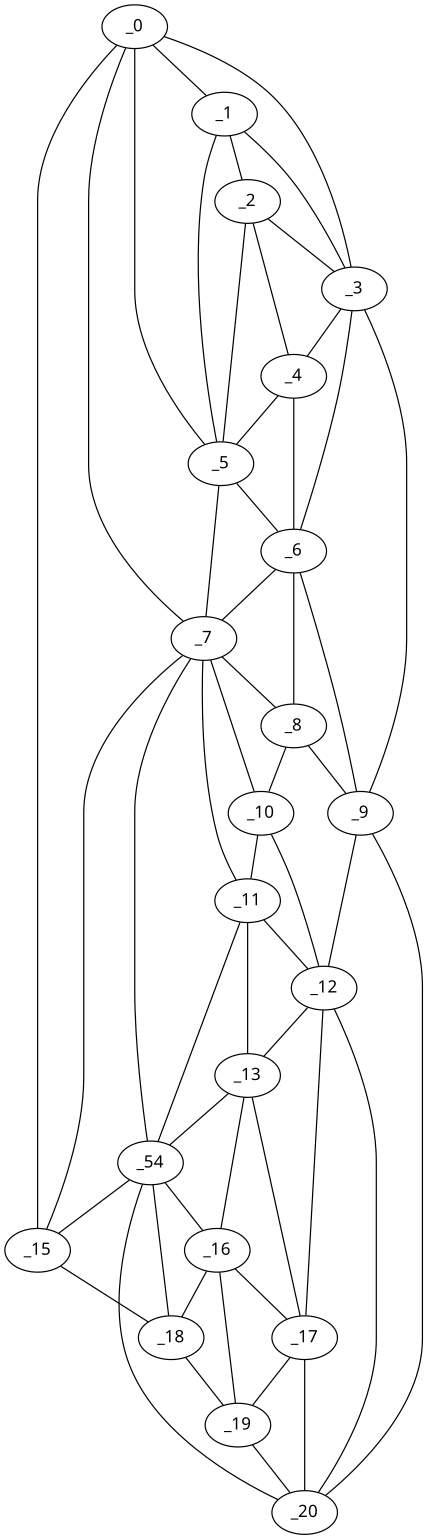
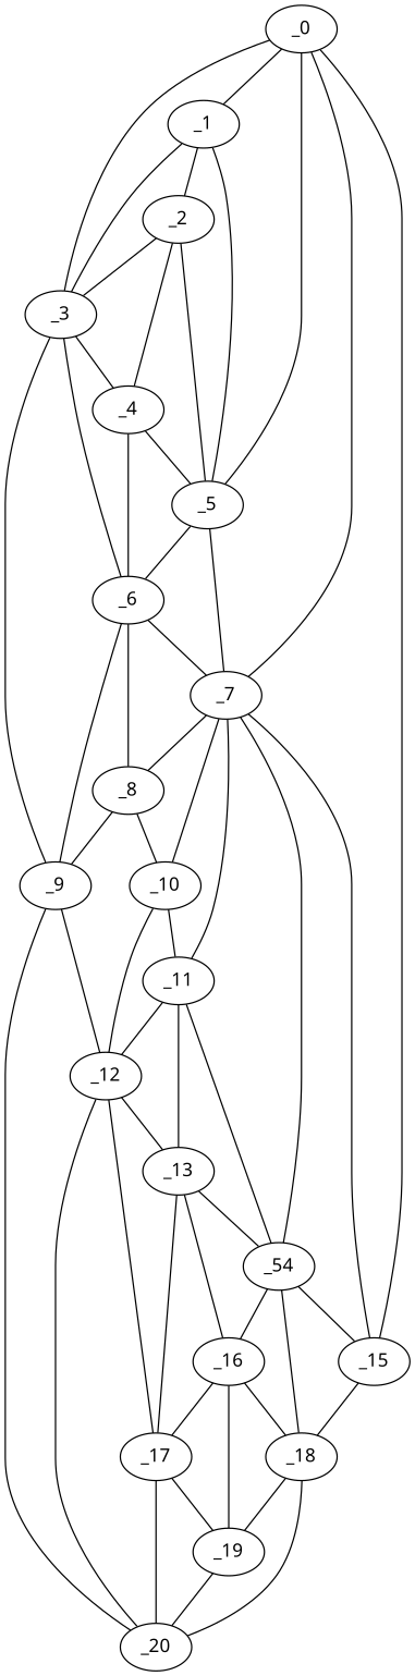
  graph {
    fontname="Noto Sans"
    node [fontname="Noto Sans" x=65 y=46]
    edge [fontname="Noto Sans" valence=2]
    _0 [x=6 y=37]
    _1 [x=19 y=31]
    _3 [x=31 y=17]
    _5 [x=43 y=39]
    _7 [x=57]
    _15 [x=105 y=107]
    _2 [x=29 y=29]
    _4 [x=40 y=34]
    _6 [x=51 y=32]
    _9 [y=16]
    _8 [x=59 y=32]
    _10
    _11 [x=82 y=53]
    n14 [label=_54 x=103 y=89]
    _18 [x=119 y=99]
    _12 [x=100 y=33]
    _20 [x=126 y=41]
    _13 [x=101 y=65]
    _16 [x=113 y=65]
    _19 [x=122 y=53]
    _17 [x=119 y=43]
    _0 -- _1 [valence=1]
    _0 -- _3 [valence=1]
    _0 -- _5
    _0 -- _7 [valence=1]
    _0 -- _15 [valence=1]
    _1 -- _3
    _1 -- _5 [valence=1]
    _1 -- _2
    _3 -- _4 [valence=1]
    _3 -- _6
    _3 -- _9 [valence=1]
    _5 -- _7 [valence=1]
    _5 -- _6 [valence=1]
    _7 -- _15
    _7 -- _8
    _7 -- _10
    _7 -- _11 [valence=1]
    _7 -- n14 [valence=1]
    _15 -- _18 [valence=1]
    _2 -- _3
    _2 -- _5
    _2 -- _4
    _4 -- _5 [valence=1]
    _4 -- _6
    _6 -- _7
    _6 -- _9 [valence=1]
    _6 -- _8
    _9 -- _12
    _9 -- _20 [valence=1]
    _8 -- _9
    _8 -- _10
    _10 -- _11
    _10 -- _12
    _11 -- n14
    _11 -- _12
    _11 -- _13
    n14 -- _15
    n14 -- _18
    n14 -- _16
-   n14 -- _20 [valence=1]
+   _18 -- _20 [valence=1]
    _18 -- _19 [valence=1]
    _12 -- _20 [valence=1]
    _12 -- _13 [valence=1]
    _12 -- _17
    _13 -- n14 [valence=1]
    _13 -- _16 [valence=1]
    _13 -- _17
    _16 -- _18 [valence=1]
    _16 -- _19
    _16 -- _17 [valence=1]
    _19 -- _20
    _17 -- _20 [valence=1]
    _17 -- _19 [valence=1]
  }
